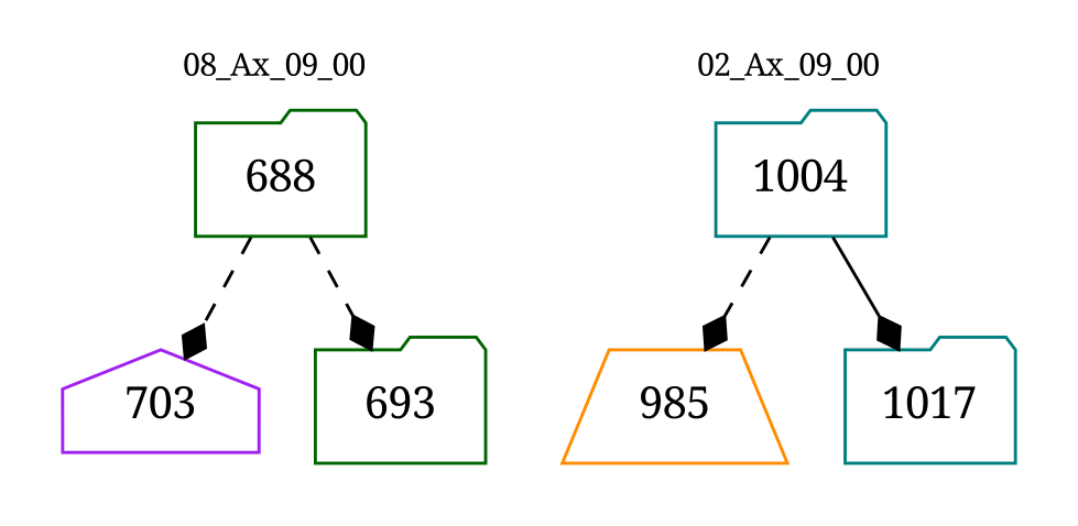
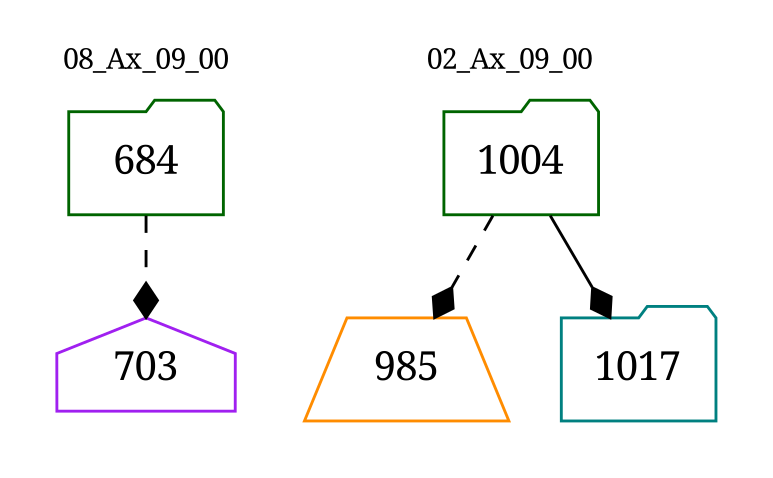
  digraph {
    fontname="Noto Serif"
    node [color=darkgreen fontname="Noto Serif" shape=folder]
    edge [arrowhead=diamond color=black fontname="Noto Serif" style=dashed]
-   n1 [label=688]
+   n1 [label=684]
    n2 [color=purple label=703 shape=house]
-   n3 [label=693]
-   n4 [color=teal label=1004]
+   n4 [label=1004]
    n5 [color=darkorange label=985 shape=trapezium]
    n6 [color=teal label=1017]
    subgraph cluster_1 {
      color=white
      fontsize=10
      label="08_Ax_09_00"
      n1
      n2
-     n3
    }
    subgraph cluster_2 {
      color=white
      fontsize=10
      label="02_Ax_09_00"
      n4
      n5
      n6
    }
    n1 -> n2
-   n1 -> n3
    n4 -> n5
    n4 -> n6 [style=solid]
  }
